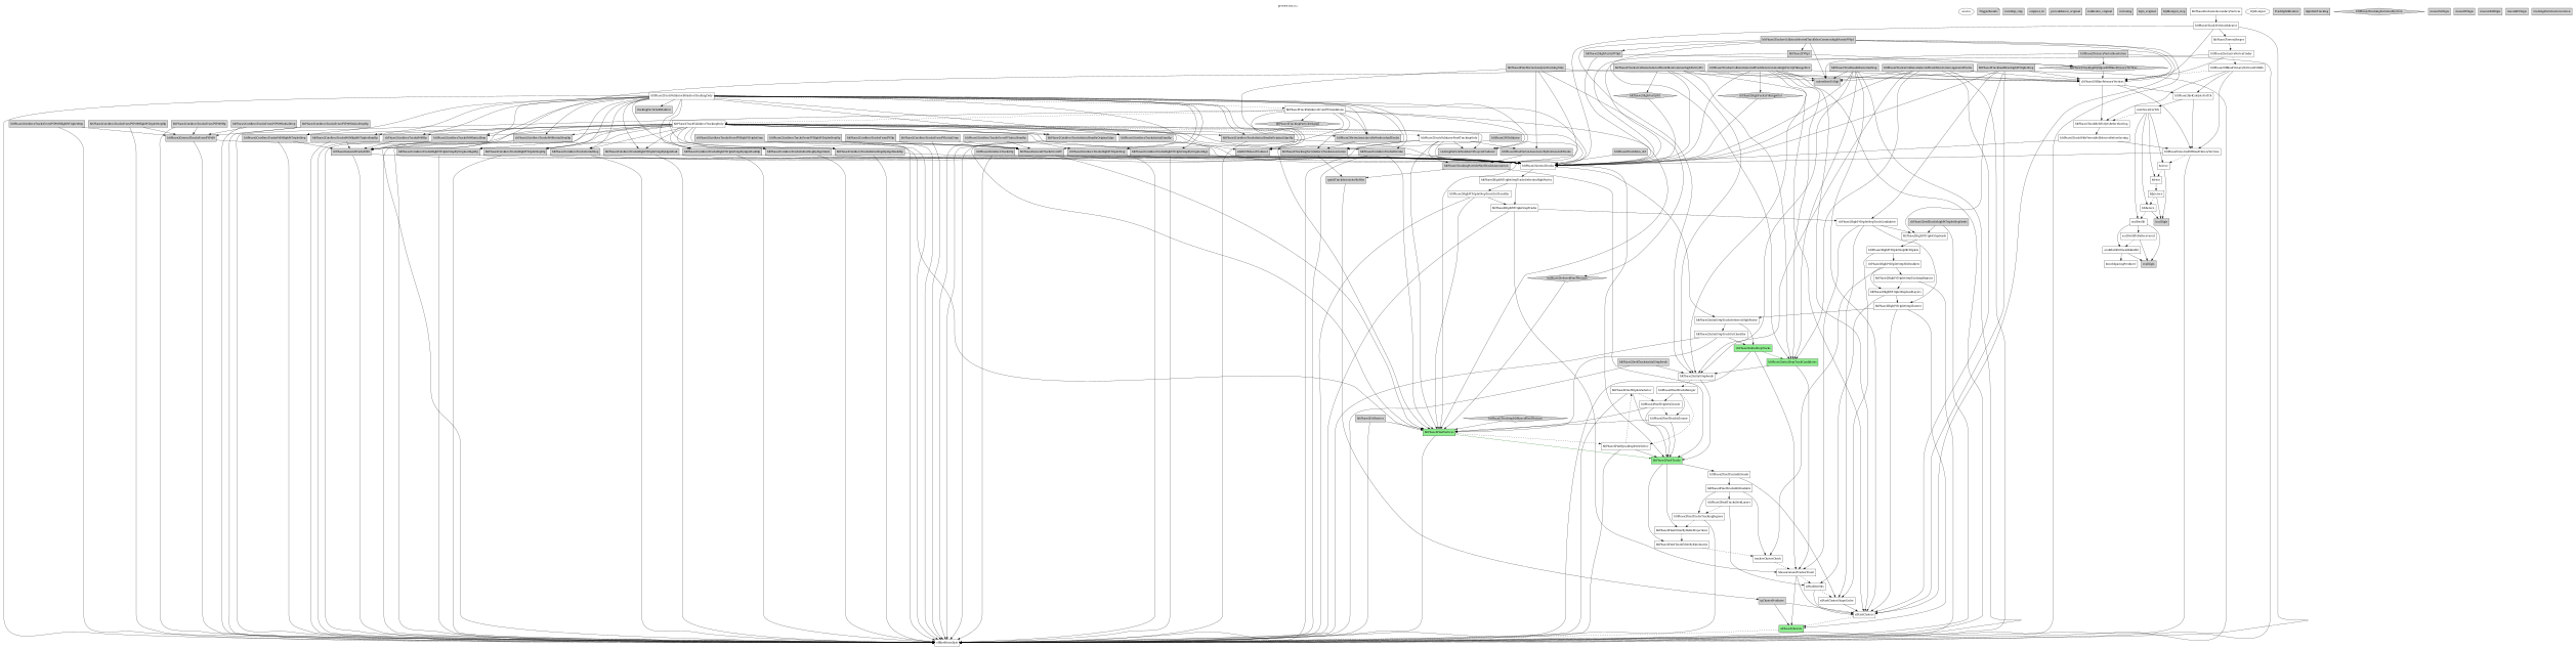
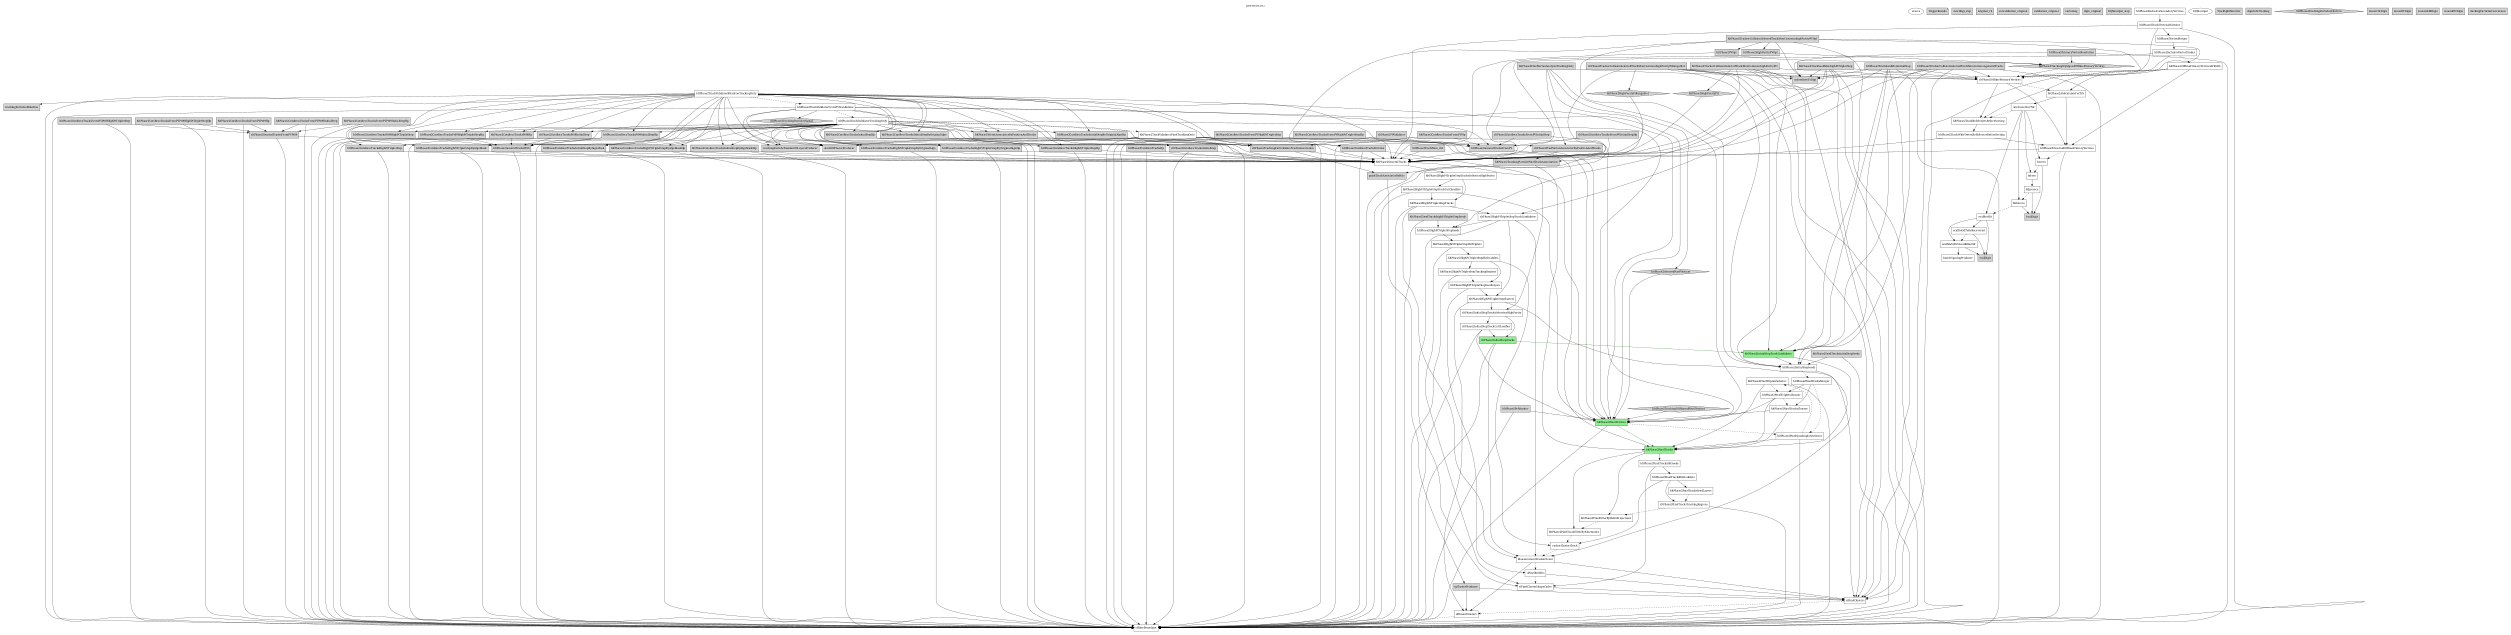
  digraph {
    fontname="Noto Serif"
    label="process RECO2"
    labelloc=top
    node [color=black fillcolor=lightgrey fontname="Noto Serif" shape=box style=filled]
    edge [fontname="Noto Serif"]
    n1 [fillcolor=white label=source shape=oval]
    n2 [label=TriggerResults shape=note]
    n3 [label=raw2digi_step]
    n4 [label=original_v6]
    n5 [label=prevalidation_original]
    n6 [label=validation_original]
    n7 [label=vertexing]
    n8 [label=dqm_original]
    n9 [label=DQMoutput_step]
    n10 [fillcolor=white label=offlineBeamSpot]
-   n11 [fillcolor=lightgreen label=siPhase2Clusters]
+   n11 [fillcolor=white label=siPhase2Clusters]
    n12 [fillcolor=white label=siPixelClusters]
    n13 [fillcolor=white label=siPixelClusterShapeCache]
    n14 [fillcolor=white label=siPixelRecHits]
    n15 [fillcolor=white label=MeasurementTrackerEvent]
    n16 [fillcolor=white label=trackerClusterCheck]
    n17 [fillcolor=white label=hltPhase2PixelTrackFilterByKinematics]
    n18 [fillcolor=white label=hltPhase2PixelFitterByHelixProjections]
    n19 [fillcolor=white label=hltPhase2PixelTracksTrackingRegions]
    n20 [fillcolor=white label=hltPhase2PixelTracksSeedLayers]
    n21 [fillcolor=white label=hltPhase2PixelTracksHitDoublets]
    n22 [fillcolor=white label=hltPhase2PixelTracksHitSeeds]
    n23 [fillcolor=lightgreen label=hltPhase2PixelTracks]
    n24 [fillcolor=white label=hltPhase2PixelTripletsSelector]
    n25 [fillcolor=white label=hltPhase2PixelTripletsCleaner]
    n26 [fillcolor=lightgreen label=hltPhase2PixelVertices]
    n27 [fillcolor=white label=hltPhase2PixelTracksCleaner]
    n28 [fillcolor=white label=hltPhase2PixelQuadrupletsSelector]
    n29 [fillcolor=white label=hltPhase2PixelTracksMerger]
    n30 [fillcolor=white label=hltPhase2InitialStepSeeds]
    n31 [fillcolor=lightgreen label=hltPhase2InitialStepTrackCandidates]
    n32 [fillcolor=lightgreen label=hltPhase2InitialStepTracks]
    n33 [fillcolor=white label=hltPhase2InitialStepTrackCutClassifier]
    n34 [fillcolor=white label=hltPhase2InitialStepTracksSelectionHighPurity]
    n35 [fillcolor=white label=hltPhase2HighPtTripletStepClusters]
    n36 [fillcolor=white label=hltPhase2HighPtTripletStepSeedLayers]
    n37 [fillcolor=white label=hltPhase2HighPtTripletStepTrackingRegions]
    n38 [fillcolor=white label=hltPhase2HighPtTripletStepHitDoublets]
    n39 [fillcolor=white label=hltPhase2HighPtTripletStepHitTriplets]
    n40 [fillcolor=white label=hltPhase2HighPtTripletStepSeeds]
    n41 [fillcolor=white label=hltPhase2HighPtTripletStepTrackCandidates]
    n42 [fillcolor=white label=hltPhase2HighPtTripletStepTracks]
    n43 [fillcolor=white label=hltPhase2HighPtTripletStepTrackCutClassifier]
    n44 [fillcolor=white label=hltPhase2HighPtTripletStepTracksSelectionHighPurity]
    n45 [fillcolor=white label=hltPhase2GeneralTracks]
    n46 [fillcolor=white label=hltPhase2TrackValidatorPixelTrackingOnly]
    n47 [label=hltPhase2PixelVertexAssociatorByPositionAndTracks]
    n48 [label=hltPhase2TrackingParticlePixelTrackAsssociation]
    n49 [label=simHitTPAssocProducer]
    n50 [label=trackingParticleNumberOfLayersProducer]
    n51 [label=quickTrackAssociatorByHits]
    n52 [fillcolor=white label=hltPhase2TrackValidatorTrackingOnly]
    n53 [label=hltPhase2CutsRecoTracksBtvLike]
    n54 [label=hltPhase2CutsRecoTracksHighPtTripletStep]
    n55 [label=hltPhase2CutsRecoTracksHighPtTripletStepByAlgoMask]
    n56 [label=hltPhase2CutsRecoTracksHighPtTripletStepByAlgoMaskHp]
    n57 [label=hltPhase2CutsRecoTracksHighPtTripletStepByOriginalAlgo]
    n58 [label=hltPhase2CutsRecoTracksHighPtTripletStepByOriginalAlgoHp]
    n59 [label=hltPhase2CutsRecoTracksHighPtTripletStepHp]
    n60 [label=hltPhase2CutsRecoTracksInitialStep]
    n61 [label=hltPhase2CutsRecoTracksInitialStepByAlgoMask]
    n62 [label=hltPhase2CutsRecoTracksInitialStepByAlgoMaskHp]
    n63 [label=hltPhase2CutsRecoTracksInitialStepByOriginalAlgo]
    n64 [label=hltPhase2CutsRecoTracksInitialStepByOriginalAlgoHp]
    n65 [label=hltPhase2CutsRecoTracksInitialStepHp]
    n66 [label=hltPhase2CutsRecoTracksPt09HighPtTripletStep]
    n67 [label=hltPhase2CutsRecoTracksPt09HighPtTripletStepHp]
    n68 [label=hltPhase2CutsRecoTracksPt09Hp]
    n69 [label=hltPhase2CutsRecoTracksPt09InitialStep]
    n70 [label=hltPhase2CutsRecoTracksPt09InitialStepHp]
    n71 [label=hltPhase2GeneralTracksPt09]
    n72 [label=hltPhase2TrackingParticleRecoTrackAsssociation]
    n73 [label=hltPhase2VertexAssociatorByPositionAndTracks]
    n74 [fillcolor=white label=hltPhase2TrackValidatorFromPVStandalone]
    n75 [label=hltPhase2GeneralTracksFromPV]
    n76 [label=hltPhase2TrackingParticlesSignal shape=diamond]
    n77 [fillcolor=white label=hltPhase2TrackValidatorBHadronTrackingOnly]
    n78 [label=trackingParticlesBHadron]
    n79 [fillcolor=white label=bunchSpacingProducer]
    n80 [fillcolor=white label=ecalMultiFitUncalibRecHit]
    n81 [label=ecalDigis]
    n82 [fillcolor=white label=ecalDetIdToBeRecovered]
    n83 [fillcolor=white label=ecalRecHit]
    n84 [fillcolor=white label=hbhereco]
    n85 [label=hcalDigis]
    n86 [fillcolor=white label=hfprereco]
    n87 [fillcolor=white label=hfreco]
    n88 [fillcolor=white label=horeco]
    n89 [fillcolor=white label=hltPhase2UnsortedOfflinePrimaryVertices]
    n90 [fillcolor=white label=hltPhase2TrackWithVertexRefSelectorBeforeSorting]
    n91 [fillcolor=white label=hltPhase2TrackRefsForJetsBeforeSorting]
    n92 [fillcolor=white label=caloTowerForTrk]
    n93 [fillcolor=white label=hltPhase2Ak4CaloJetsForTrk]
    n94 [fillcolor=white label=hltPhase2OfflinePrimaryVertices]
    n95 [fillcolor=white label=hltPhase2OfflinePrimaryVerticesWithBS]
    n96 [fillcolor=white label=hltPhase2InclusiveVertexFinder]
    n97 [fillcolor=white label=hltPhase2VertexMerger]
    n98 [fillcolor=white label=hltPhase2TrackVertexArbitrator]
    n99 [fillcolor=white label=hltPhase2InclusiveSecondaryVertices]
    n100 [fillcolor=white label=DQMoutput shape=oval]
    n101 [label=TrackSplitMonitor]
    n102 [label=dqmInfoTracking]
    n103 [label=hltPhase2CutsRecoTracksFromPVHighPtTripletStep]
    n104 [label=hltPhase2CutsRecoTracksFromPVHighPtTripletStepHp]
    n105 [label=hltPhase2CutsRecoTracksFromPVHp]
    n106 [label=hltPhase2CutsRecoTracksFromPVInitialStep]
    n107 [label=hltPhase2CutsRecoTracksFromPVInitialStepHp]
    n108 [label=hltPhase2CutsRecoTracksFromPVPt09HighPtTripletStep]
    n109 [label=hltPhase2GeneralTracksFromPVPt09]
    n110 [label=hltPhase2CutsRecoTracksFromPVPt09HighPtTripletStepHp]
    n111 [label=hltPhase2CutsRecoTracksFromPVPt09Hp]
    n112 [label=hltPhase2CutsRecoTracksFromPVPt09InitialStep]
    n113 [label=hltPhase2CutsRecoTracksFromPVPt09InitialStepHp]
    n114 [label=hltPhase2CutsRecoTracksHp]
    n115 [label=hltPhase2HighPurityPV0p1]
    n116 [label=hltPhase2TrackingDQMgoodOfflinePrimaryVertices shape=diamond]
    n117 [label=hltPhase2HighPurityPt1 shape=diamond]
    n118 [label=hltPhase2HighPurityPtRange0to1 shape=diamond]
    n119 [label=hltPhase2PV0p1]
    n120 [label=hltPhase2PixelVertexAnalysisTrackingOnly]
    n121 [label=hltPhase2SelectedPixelVertices shape=diamond]
    n122 [label=hltPhase2PrimaryVertexResolution]
    n123 [label=scalersRawToDigi]
    n124 [label=hltPhase2PvMonitor]
    n125 [label=hltPhase2SeedTrackshighPtTripletStepSeeds]
    n126 [label=hltPhase2SeedTracksinitialStepSeeds]
    n127 [label=hltPhase2TrackMon_ckf]
    n128 [label=hltPhase2TrackSeedMonhighPtTripletStep]
    n129 [label=hltPhase2TrackSeedMoninitialStep]
    n130 [label=hltPhase2TrackerCollisionSelectedTrackMonCommongeneralTracks]
    n131 [label=hltPhase2TrackerCollisionSelectedTrackMonCommonhighPurityPV0p1]
    n132 [label=hltPhase2TrackerCollisionSelectedTrackMonCommonhighPurityPt1]
    n133 [label=hltPhase2TrackerCollisionSelectedTrackMonCommonhighPurityPtRange0to1]
    n134 [label=hltPhase2TrackingDQMgoodPixelVertices shape=diamond]
    n135 [label=tpClusterProducer]
    n136 [label=hltPhase2TrackingParticlesElectron shape=diamond]
    n137 [label=hltPhase2V0Validator]
    n138 [label=muonCSCDigis]
    n139 [label=muonDTDigis]
    n140 [label=muonGEMDigis]
    n141 [label=muonRPCDigis]
    n142 [label=trackingParticlesConversion]
    n11 -> n10 [style=dashed]
    n12 -> n11 [style=dashed]
    n13 -> n12
    n14 -> n12
    n14 -> n13 [style=dashed]
    n15 -> n11
    n15 -> n12
    n15 -> n14 [style=dashed]
    n16 -> n15 [style=dashed]
    n17 -> n16 [style=dashed]
    n18 -> n17 [style=dashed]
    n19 -> n10
    n19 -> n18 [style=dashed]
-   n20 -> n14
    n20 -> n19 [style=dashed]
    n21 -> n16
    n21 -> n19
    n21 -> n20
    n22 -> n13
    n22 -> n21
    n23 -> n17
    n23 -> n18
    n23 -> n22
    n24 -> n10
    n24 -> n23
    n24 -> n25 [style=dashed]
    n25 -> n23
    n25 -> n26
    n25 -> n27 [style=dashed]
    n26 -> n10
    n26 -> n23 [color=darkgreen]
    n26 -> n28 [style=dashed]
    n27 -> n23
    n27 -> n26
    n28 -> n10
    n28 -> n23
    n28 -> n24 [style=dashed]
    n29 -> n25
    n29 -> n27
    n29 -> n28 [style=dashed]
    n30 -> n23
    n30 -> n29 [style=dashed]
    n31 -> n15
    n31 -> n30
    n32 -> n10
    n32 -> n15
    n32 -> n31 [color=darkgreen]
    n33 -> n10
    n33 -> n26
    n33 -> n32
    n34 -> n32
    n34 -> n33
    n35 -> n11
    n35 -> n12
    n35 -> n34
    n36 -> n14
    n36 -> n35
    n37 -> n10
    n37 -> n36 [style=dashed]
    n38 -> n16
    n38 -> n36
    n38 -> n37
    n39 -> n13
    n39 -> n38
    n40 -> n39
    n41 -> n13
    n41 -> n15
    n41 -> n35
    n41 -> n40
    n42 -> n10
    n42 -> n15
    n42 -> n41
    n43 -> n10
    n43 -> n26
    n43 -> n42
    n44 -> n42
    n44 -> n43
    n45 -> n34
    n45 -> n44
    n46 -> n10
    n46 -> n23
    n46 -> n26
    n46 -> n47
    n46 -> n48
    n46 -> n49
    n46 -> n50
    n47 -> n48
    n48 -> n23
    n48 -> n51
    n51 -> n135
    n52 -> n10
    n52 -> n26
    n52 -> n45
    n52 -> n46 [style=dashed]
    n52 -> n49
    n52 -> n50
    n52 -> n53
    n52 -> n54
    n52 -> n55
    n52 -> n56
    n52 -> n57
    n52 -> n58
    n52 -> n59
    n52 -> n60
    n52 -> n61
    n52 -> n62
    n52 -> n63
    n52 -> n64
    n52 -> n65
    n52 -> n66
    n52 -> n67
    n52 -> n68
    n52 -> n69
    n52 -> n70
    n52 -> n71
    n52 -> n72
    n52 -> n73
    n53 -> n10
    n53 -> n26
    n53 -> n45
    n54 -> n10
    n54 -> n45
    n55 -> n10
    n55 -> n45
    n56 -> n10
    n56 -> n45
    n57 -> n10
    n57 -> n45
    n58 -> n10
    n58 -> n45
    n59 -> n10
    n59 -> n45
    n60 -> n10
    n60 -> n45
    n61 -> n10
    n61 -> n45
    n62 -> n10
    n62 -> n45
    n63 -> n10
    n63 -> n45
    n64 -> n10
    n64 -> n45
    n65 -> n10
    n65 -> n45
    n66 -> n10
    n66 -> n71
    n67 -> n10
    n67 -> n71
    n68 -> n10
    n68 -> n71
    n69 -> n10
    n69 -> n71
    n70 -> n10
    n70 -> n71
    n71 -> n10
    n71 -> n45
    n72 -> n45
    n72 -> n51
    n73 -> n72
    n74 -> n10
    n74 -> n26
    n74 -> n49
    n74 -> n50
    n74 -> n52 [style=dashed]
    n74 -> n72
    n74 -> n73
    n74 -> n75
    n74 -> n76
    n75 -> n26
    n75 -> n45
    n77 -> n10
    n77 -> n26
    n77 -> n45
    n77 -> n49
    n77 -> n50
    n77 -> n53
    n77 -> n54
    n77 -> n55
    n77 -> n56
    n77 -> n57
    n77 -> n58
    n77 -> n59
    n77 -> n60
    n77 -> n61
    n77 -> n62
    n77 -> n63
    n77 -> n64
    n77 -> n65
    n77 -> n66
    n77 -> n67
    n77 -> n68
    n77 -> n69
    n77 -> n70
    n77 -> n71
    n77 -> n72
    n77 -> n73
    n77 -> n74 [style=dashed]
    n77 -> n78
    n80 -> n79
    n80 -> n81
    n82 -> n80 [style=dashed]
    n82 -> n81
    n83 -> n80
    n83 -> n81
    n83 -> n82
    n84 -> n83 [style=dashed]
    n84 -> n85
    n86 -> n84 [style=dashed]
    n86 -> n85
    n87 -> n86
    n88 -> n85
    n88 -> n87 [style=dashed]
    n89 -> n10
    n89 -> n45
    n89 -> n88 [style=dashed]
    n90 -> n45
    n90 -> n89
    n91 -> n90
    n92 -> n83
    n92 -> n84
    n92 -> n87
    n92 -> n88
    n92 -> n91 [style=dashed]
    n93 -> n89
    n93 -> n92
    n94 -> n89
    n94 -> n91
-   n94 -> n93
+   n94 -> n93 [style=dashed]
    n95 -> n89
    n95 -> n91
    n95 -> n93
    n95 -> n94 [style=dashed]
    n96 -> n45
    n96 -> n94
    n96 -> n95 [style=dashed]
    n97 -> n96
    n98 -> n10
    n98 -> n45
    n98 -> n94
    n98 -> n97
    n99 -> n98
    n103 -> n10
    n103 -> n75
    n104 -> n10
    n104 -> n75
    n105 -> n10
    n105 -> n75
    n106 -> n10
    n106 -> n75
    n107 -> n10
    n107 -> n75
    n108 -> n10
    n108 -> n109
    n109 -> n10
    n109 -> n75
    n110 -> n10
    n110 -> n109
    n111 -> n10
    n111 -> n109
    n112 -> n10
    n112 -> n109
    n113 -> n10
    n113 -> n109
    n114 -> n10
    n114 -> n45
    n115 -> n45
    n115 -> n116
    n116 -> n94
    n117 -> n45
    n118 -> n45
    n119 -> n45
    n119 -> n116
    n120 -> n26
    n120 -> n47
    n120 -> n48
    n120 -> n94
    n120 -> n121
    n121 -> n26
    n122 -> n10
    n122 -> n116
    n122 -> n123
    n124 -> n10
    n124 -> n26
    n125 -> n10
    n125 -> n40
    n126 -> n10
    n126 -> n30
    n127 -> n45
    n128 -> n10
    n128 -> n12
    n128 -> n40
    n128 -> n41
    n128 -> n45
    n128 -> n94
    n128 -> n123
    n129 -> n10
    n129 -> n12
    n129 -> n30
    n129 -> n31
    n129 -> n45
    n129 -> n94
    n129 -> n123
    n130 -> n10
    n130 -> n12
    n130 -> n30
    n130 -> n31
    n130 -> n45
    n130 -> n94
    n130 -> n123
    n131 -> n10
    n131 -> n12
    n131 -> n30
    n131 -> n31
    n131 -> n94
    n131 -> n115
    n131 -> n119
    n131 -> n123
    n132 -> n10
    n132 -> n12
    n132 -> n30
    n132 -> n31
    n132 -> n45
    n132 -> n94
    n132 -> n117
    n132 -> n123
    n133 -> n10
    n133 -> n12
    n133 -> n30
    n133 -> n31
    n133 -> n45
    n133 -> n94
    n133 -> n118
    n133 -> n123
    n134 -> n26
    n135 -> n11
    n135 -> n12
    n137 -> n26
    n137 -> n72
  }
